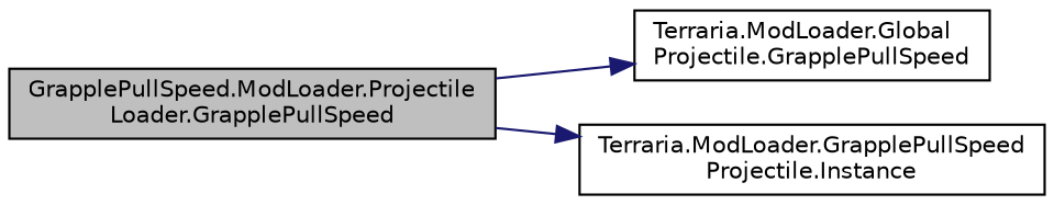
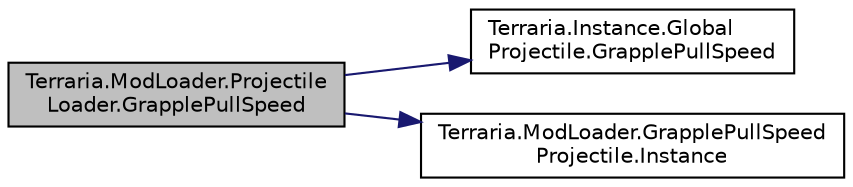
  digraph {
    rankdir=LR
    node [color=black fillcolor=white fontname=Helvetica fontsize=10 shape=record style=filled]
    edge [color=midnightblue fontname=Helvetica fontsize=10 labelfontname=Helvetica labelfontsize=10 style=solid]
-   n1 [fillcolor=grey75 fontcolor=black height=0.2 label="GrapplePullSpeed.ModLoader.Projectile\lLoader.GrapplePullSpeed" width=0.4]
-   n2 [height=0.2 label="Terraria.ModLoader.Global\lProjectile.GrapplePullSpeed" width=0.4]
+   n1 [fillcolor=grey75 fontcolor=black height=0.2 label="Terraria.ModLoader.Projectile\lLoader.GrapplePullSpeed" width=0.4]
+   n2 [height=0.2 label="Terraria.Instance.Global\lProjectile.GrapplePullSpeed" width=0.4]
    n3 [height=0.2 label="Terraria.ModLoader.GrapplePullSpeed\lProjectile.Instance" width=0.4]
    n1 -> n2
    n1 -> n3
  }
